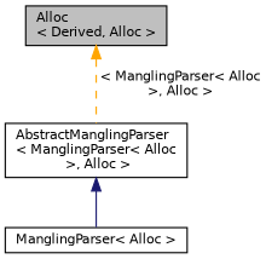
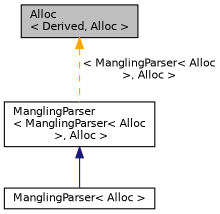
  digraph {
    node [color=black fontname=Helvetica fontsize=10 shape=record]
    edge [dir=back fontname=Helvetica fontsize=10 labelfontname=Helvetica labelfontsize=10]
    n1 [fillcolor=grey75 fontcolor=black height=0.2 label="Alloc\l\< Derived, Alloc \>" style=filled width=0.4]
-   n2 [height=0.2 label="AbstractManglingParser\l\< ManglingParser\< Alloc\l \>, Alloc \>" width=0.4]
+   n2 [height=0.2 label="ManglingParser\l\< ManglingParser\< Alloc\l \>, Alloc \>" width=0.4]
    n3 [height=0.2 label="ManglingParser\< Alloc \>" width=0.4]
    n1 -> n2 [color=orange label=" \< ManglingParser\< Alloc\l \>, Alloc \>" style=dashed]
    n2 -> n3 [color=midnightblue style=solid]
  }
